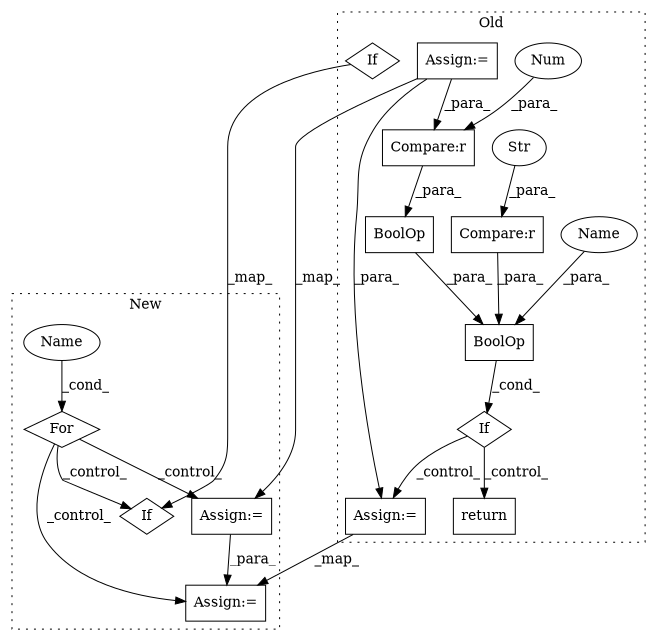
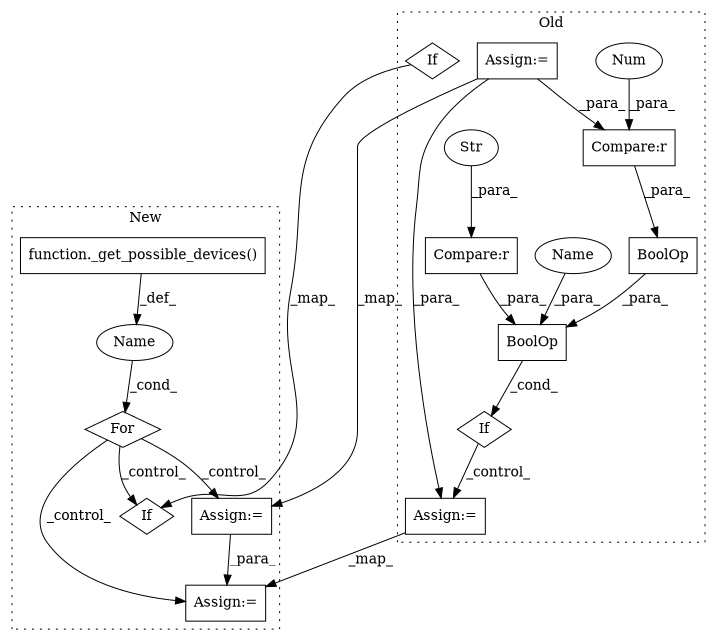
  digraph {
    node [a=68 l=3 s=2646 shape=box]
    n1 [a=96 label=If s=2643 shape=diamond]
    n2 [a=40 l=13 label="Compare:r" s=2705]
    n3 [a=40 l=11 label="Compare:r" s=2672]
    n4 [a=66 l=7 label=Str s=2711 shape=ellipse]
    n5 [a=72 l=38 label=BoolOp]
    n6 [a=72 l=72 label=BoolOp]
    n7 [a=96 label=If s=2594 shape=diamond]
    n8 [a=76 l=1 label=Num s=2682 shape=ellipse]
-   n9 [a=93 l=6 label=return s=2785]
    n10 [label="Assign:=" s=2839]
    n11 [label="Assign:=" s=2572]
    n12 [a=87 l=11 label=Name s=2689 shape=ellipse]
+   n13 [a=75 l=23 label="function._get_possible_devices()" s=3594]
    n14 [a=96 label=If s=3669 shape=diamond]
    n15 [a=87 l=6 label=Name s=3584 shape=ellipse]
    n16 [a=107 l="4,10" label=For s="3580,3617" shape=diamond]
    n17 [label="Assign:=" s=3772]
    n18 [label="Assign:=" s=3628]
    subgraph cluster_1 {
      label=Old
      style=dotted
      n1
      n2
      n3
      n4
      n5
      n6
      n7
      n8
-     n9
      n10
      n11
      n12
    }
    subgraph cluster_2 {
      label=New
      style=dotted
+     n13
      n14
      n15
      n16
      n17
      n18
    }
-   n1 -> n9 [label=_control_]
    n1 -> n10 [label=_control_]
    n2 -> n6 [label=_para_]
    n3 -> n5 [label=_para_]
    n4 -> n2 [label=_para_]
    n5 -> n6 [label=_para_]
    n6 -> n1 [label=_cond_]
    n7 -> n14 [label=_map_]
    n8 -> n3 [label=_para_]
    n10 -> n17 [label=_map_]
    n11 -> n3 [label=_para_]
    n11 -> n10 [label=_para_]
    n11 -> n18 [label=_map_]
    n12 -> n6 [label=_para_]
+   n13 -> n15 [label=_def_]
    n15 -> n16 [label=_cond_]
    n16 -> n14 [label=_control_]
    n16 -> n17 [label=_control_]
    n16 -> n18 [label=_control_]
    n18 -> n17 [label=_para_]
  }
